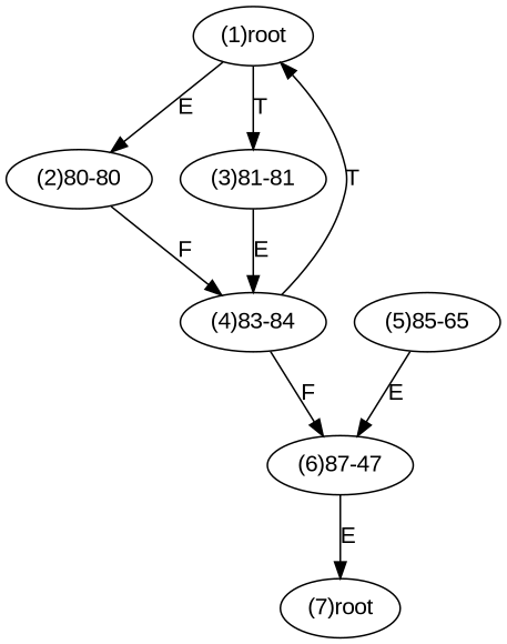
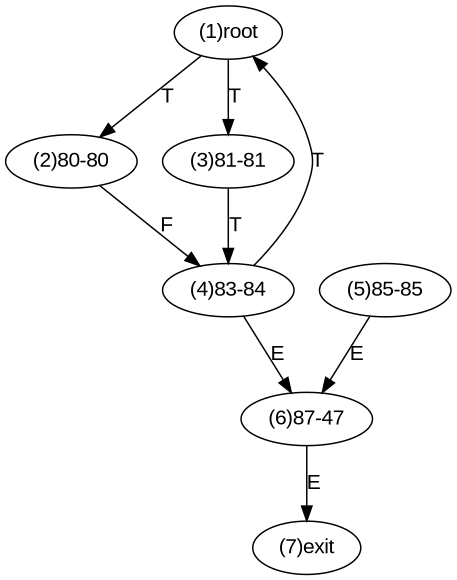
  digraph {
    fontname="Liberation Sans"
    node [fontname="Liberation Sans"]
    edge [fontname="Liberation Sans"]
    n1 [label="(1)root"]
    n2 [label="(2)80-80"]
    n3 [label="(3)81-81"]
    n4 [label="(4)83-84"]
    n5 [label="(6)87-47"]
-   n6 [label="(5)85-65"]
-   n7 [label="(7)root"]
-   n1 -> n2 [label=E]
+   n6 [label="(5)85-85"]
+   n7 [label="(7)exit"]
+   n1 -> n2 [label=T]
    n1 -> n3 [label=T]
    n2 -> n4 [label=F]
-   n3 -> n4 [label=E]
+   n3 -> n4 [label=T]
    n4 -> n1 [label=T]
-   n4 -> n5 [label=F]
+   n4 -> n5 [label=E]
    n5 -> n7 [label=E]
    n6 -> n5 [label=E]
  }
